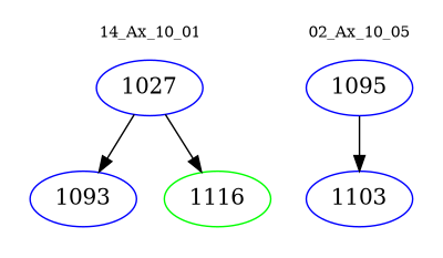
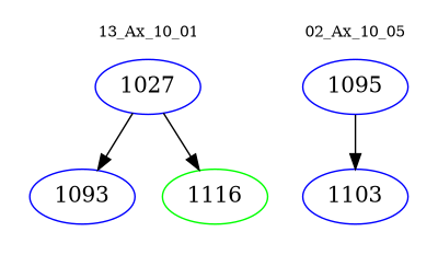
  digraph {
    node [color=blue]
    edge [color=black]
    n1 [label=1027]
    n2 [label=1093]
    n3 [color=green label=1116]
    n4 [label=1095]
    n5 [label=1103]
    subgraph cluster_1 {
      color=white
      fontsize=10
-     label="14_Ax_10_01"
+     label="13_Ax_10_01"
      n1
      n2
      n3
    }
    subgraph cluster_2 {
      color=white
      fontsize=10
      label="02_Ax_10_05"
      n4
      n5
    }
    n1 -> n2
    n1 -> n3
    n4 -> n5
  }
